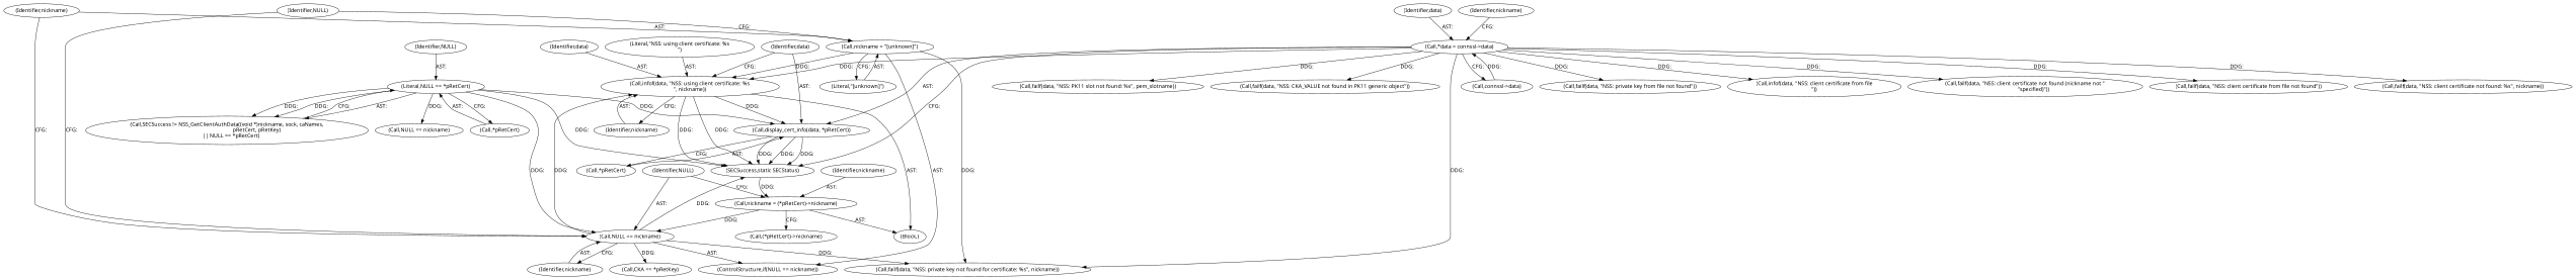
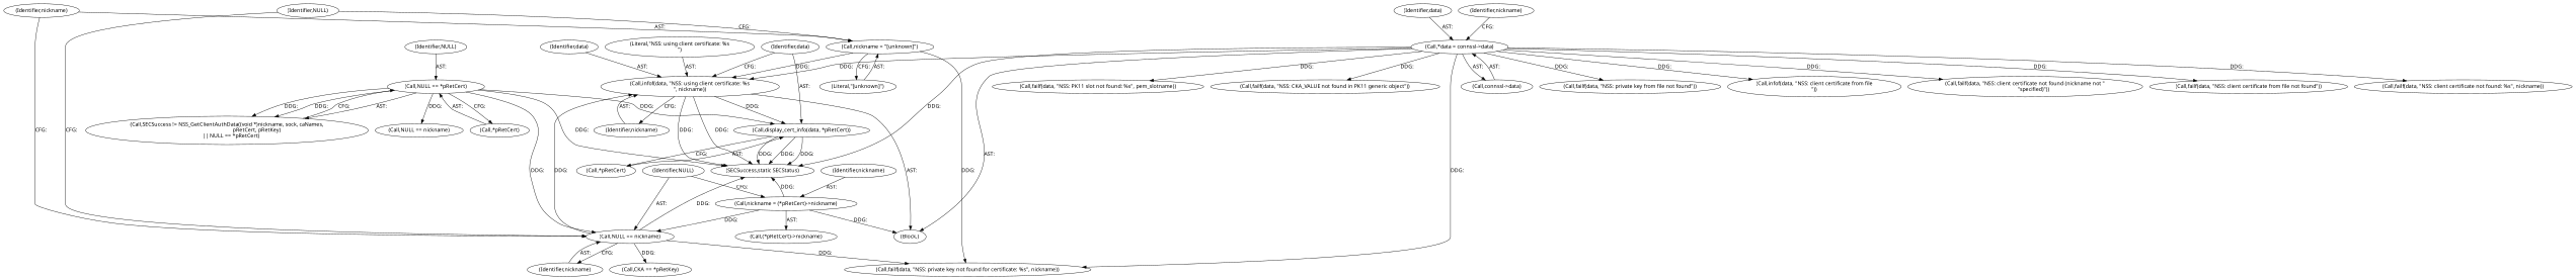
  digraph {
    fontname="Noto Sans"
    node [fontname="Noto Sans"]
    edge [fontname="Noto Sans"]
    n1 [label="(Call,infof(data, \"NSS: using client certificate: %s\n\", nickname))"]
    n2 [label="(Call,display_cert_info(data, *pRetCert))"]
    n3 [label="(Block,)"]
    n4 [label="(SECSuccess,static SECStatus)"]
    n5 [label="(Identifier,nickname)"]
    n6 [label="(Call,*pRetCert)"]
    n7 [label="(Call,*data = connssl->data)"]
    n8 [label="(Call,failf(data, \"NSS: CKA_VALUE not found in PK11 generic object\"))"]
    n9 [label="(Call,connssl->data)"]
    n10 [label="(Call,failf(data, \"NSS: private key from file not found\"))"]
    n11 [label="(Call,infof(data, \"NSS: client certificate from file\n\"))"]
    n12 [label="(Call,failf(data, \"NSS: client certificate not found (nickname not \"\n            \"specified)\"))"]
    n13 [label="(Call,failf(data, \"NSS: private key not found for certificate: %s\", nickname))"]
    n14 [label="(Call,failf(data, \"NSS: client certificate from file not found\"))"]
    n15 [label="(Call,failf(data, \"NSS: client certificate not found: %s\", nickname))"]
    n16 [label="(Call,failf(data, \"NSS: PK11 slot not found: %s\", pem_slotname))"]
    n17 [label="(Call,NULL == nickname)"]
-   n18 [label="(ControlStructure,if(NULL == nickname))"]
    n19 [label="(Identifier,nickname)"]
    n20 [label="(Call,CKA == *pRetKey)"]
-   n21 [label="(Literal,NULL == *pRetCert)"]
+   n21 [label="(Call,NULL == *pRetCert)"]
    n22 [label="(Call,NULL == nickname)"]
    n23 [label="(Call,SECSuccess != NSS_GetClientAuthData((void *)nickname, sock, caNames,\n                                          pRetCert, pRetKey)\n      || NULL == *pRetCert)"]
    n24 [label="(Call,*pRetCert)"]
    n25 [label="(Call,nickname = (*pRetCert)->nickname)"]
    n26 [label="(Call,(*pRetCert)->nickname)"]
    n27 [label="(Call,nickname = \"[unknown]\")"]
    n28 [label="(Literal,\"[unknown]\")"]
    n29 [label="(Identifier,NULL)"]
    n30 [label="(Identifier,NULL)"]
    n31 [label="(Identifier,NULL)"]
    n32 [label="(Identifier,data)"]
    n33 [label="(Identifier,data)"]
    n34 [label="(Literal,\"NSS: using client certificate: %s\n\")"]
    n35 [label="(Identifier,data)"]
    n36 [label="(Identifier,nickname)"]
    n37 [label="(Identifier,nickname)"]
    n38 [label="(Identifier,nickname)"]
    n1 -> n2 [label="DDG: "]
    n1 -> n3 [label="AST: "]
    n1 -> n4 [label="DDG: "]
    n1 -> n4 [label="DDG: "]
    n1 -> n5 [label="CFG: "]
    n2 -> n4 [label="DDG: "]
    n2 -> n4 [label="DDG: "]
    n2 -> n4 [label="DDG: "]
    n2 -> n6 [label="CFG: "]
    n5 -> n1 [label="AST: "]
    n6 -> n2 [label="AST: "]
    n7 -> n1 [label="DDG: "]
-   n7 -> n2 [label="AST: "]
-   n7 -> n4 [label="CFG: "]
+   n7 -> n3 [label="AST: "]
+   n7 -> n4 [label="DDG: "]
    n7 -> n8 [label="DDG: "]
-   n7 -> n9 [label="CFG: "]
+   n7 -> n9 [label="AST: "]
    n7 -> n10 [label="DDG: "]
    n7 -> n11 [label="DDG: "]
    n7 -> n12 [label="DDG: "]
    n7 -> n13 [label="DDG: "]
    n7 -> n14 [label="DDG: "]
    n7 -> n15 [label="DDG: "]
    n7 -> n16 [label="DDG: "]
-   n9 -> n7 [label="DDG: "]
+   n9 -> n7 [label="AST: "]
    n17 -> n1 [label="DDG: "]
    n17 -> n4 [label="DDG: "]
    n17 -> n13 [label="DDG: "]
-   n17 -> n18 [label="AST: "]
    n17 -> n19 [label="CFG: "]
    n17 -> n20 [label="DDG: "]
    n19 -> n17 [label="AST: "]
    n21 -> n2 [label="DDG: "]
    n21 -> n4 [label="DDG: "]
    n21 -> n17 [label="DDG: "]
    n21 -> n22 [label="DDG: "]
    n21 -> n23 [label="AST: "]
    n21 -> n23 [label="DDG: "]
    n21 -> n23 [label="DDG: "]
    n21 -> n24 [label="CFG: "]
    n23 -> n21 [label="CFG: "]
    n24 -> n21 [label="AST: "]
-   n25 -> n3 [label="AST: "]
-   n4 -> n25 [label="DDG: "]
+   n25 -> n3 [label="DDG: "]
+   n25 -> n4 [label="DDG: "]
    n25 -> n17 [label="DDG: "]
-   n25 -> n26 [label="CFG: "]
+   n25 -> n26 [label="AST: "]
    n27 -> n1 [label="DDG: "]
    n27 -> n13 [label="DDG: "]
-   n27 -> n18 [label="AST: "]
    n27 -> n28 [label="CFG: "]
    n28 -> n27 [label="AST: "]
    n29 -> n17 [label="CFG: "]
    n29 -> n27 [label="CFG: "]
    n30 -> n21 [label="AST: "]
    n31 -> n17 [label="AST: "]
    n31 -> n25 [label="CFG: "]
    n32 -> n1 [label="CFG: "]
    n32 -> n2 [label="AST: "]
    n33 -> n1 [label="AST: "]
    n34 -> n1 [label="AST: "]
    n35 -> n7 [label="AST: "]
    n36 -> n25 [label="AST: "]
    n37 -> n17 [label="CFG: "]
    n37 -> n27 [label="AST: "]
    n38 -> n7 [label="CFG: "]
  }
